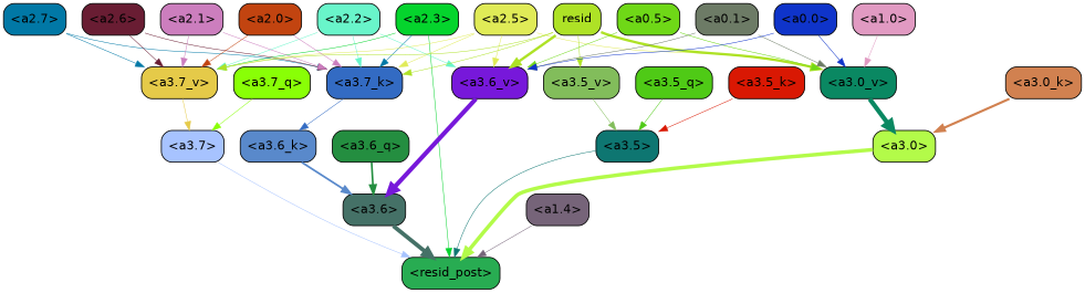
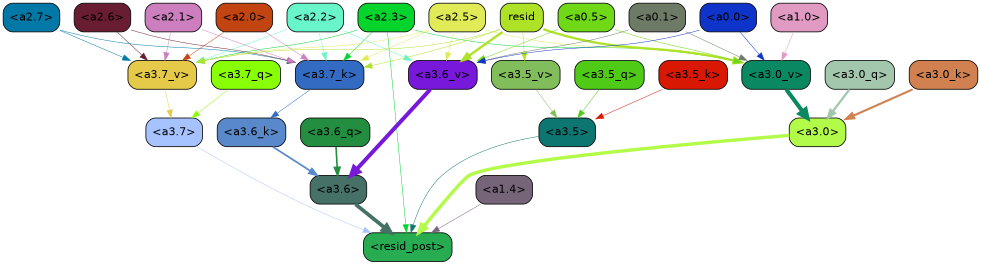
  strict digraph {
    splines=true
    node [color=black fontname=Helvetica shape=box style="filled, rounded"]
    edge [color="#aee226" penwidth=0.6]
    "<a3.7>" [fillcolor="#a7c3ff"]
    "<resid_post>" [fillcolor="#28ac52"]
    "<a3.6>" [fillcolor="#457167"]
    "<a3.5>" [fillcolor="#0e7671"]
    "<a3.0>" [fillcolor="#b3fb49"]
    "<a2.3>" [fillcolor="#05d42d"]
    "<a3.7_k>" [fillcolor="#336bc3"]
    "<a3.7_v>" [fillcolor="#e5ca49"]
    "<a3.0_v>" [fillcolor="#0a8862"]
    "<a3.6_k>" [fillcolor="#5989cb"]
    "<a1.4>" [fillcolor="#766479"]
    "<a3.7_q>" [fillcolor="#89ff06"]
    "<a3.6_q>" [fillcolor="#248e40"]
    "<a3.5_q>" [fillcolor="#4fca16"]
+   "<a3.0_q>" [fillcolor="#a2c7ac"]
    "<a3.5_k>" [fillcolor="#d91803"]
    "<a3.0_k>" [fillcolor="#d18150"]
    "<a3.6_v>" [fillcolor="#7718da"]
    "<a3.5_v>" [fillcolor="#82bd5b"]
    "<a2.7>" [fillcolor="#0178a6"]
    "<a2.6>" [fillcolor="#691d33"]
    "<a2.5>" [fillcolor="#e0eb57"]
    "<a2.2>" [fillcolor="#69f5ca"]
    "<a2.1>" [fillcolor="#cc7ebe"]
    "<a2.0>" [fillcolor="#c24410"]
    n26 [fillcolor="#aee226" label=resid]
    "<a0.5>" [fillcolor="#6fd817"]
    "<a0.1>" [fillcolor="#6d7b66"]
    "<a0.0>" [fillcolor="#0f34ca"]
    "<a1.0>" [fillcolor="#e19ac2"]
    "<a3.7>" -> "<resid_post>" [color="#a7c3ff"]
    "<a3.6>" -> "<resid_post>" [color="#457167" penwidth=4.6696330308914185]
    "<a3.5>" -> "<resid_post>" [color="#0e7671"]
    "<a3.0>" -> "<resid_post>" [color="#b3fb49" penwidth=4.282557368278503]
    "<a2.3>" -> "<resid_post>" [color="#05d42d"]
-   "<a2.3>" -> "<a3.7_k>" [color="#0178a6"]
+   "<a2.3>" -> "<a3.7_k>" [color="#05d42d"]
    "<a2.3>" -> "<a3.7_v>" [color="#05d42d"]
+   "<a2.3>" -> "<a3.0_v>" [color="#05d42d"]
    "<a3.7_k>" -> "<a3.6_k>" [color="#336bc3"]
    "<a3.7_v>" -> "<a3.7>" [color="#e5ca49"]
    "<a3.0_v>" -> "<a3.0>" [color="#0a8862" penwidth=5.188832879066467]
    "<a3.6_k>" -> "<a3.6>" [color="#5989cb" penwidth=2.174198240041733]
    "<a1.4>" -> "<resid_post>" [color="#766479"]
    "<a3.7_q>" -> "<a3.7>" [color="#89ff06"]
    "<a3.6_q>" -> "<a3.6>" [color="#248e40" penwidth=2.03758105635643]
    "<a3.5_q>" -> "<a3.5>" [color="#4fca16"]
+   "<a3.0_q>" -> "<a3.0>" [color="#a2c7ac" penwidth=2.8638100624084473]
    "<a3.5_k>" -> "<a3.5>" [color="#d91803"]
    "<a3.0_k>" -> "<a3.0>" [color="#d18150" penwidth=2.6274144649505615]
    "<a3.6_v>" -> "<a3.6>" [color="#7718da" penwidth=5.002329230308533]
    "<a3.5_v>" -> "<a3.5>" [color="#82bd5b"]
    "<a2.7>" -> "<a3.7_k>" [color="#0178a6"]
    "<a2.7>" -> "<a3.7_v>" [color="#0178a6"]
    "<a2.6>" -> "<a3.7_k>" [color="#691d33"]
    "<a2.6>" -> "<a3.7_v>" [color="#691d33"]
    "<a2.5>" -> "<a3.7_k>" [color="#e0eb57"]
    "<a2.5>" -> "<a3.7_v>" [color="#e0eb57"]
    "<a2.5>" -> "<a3.0_v>" [color="#e0eb57"]
    "<a2.5>" -> "<a3.6_v>" [color="#e0eb57"]
    "<a2.2>" -> "<a3.7_k>" [color="#69f5ca"]
    "<a2.2>" -> "<a3.7_v>" [color="#69f5ca"]
    "<a2.2>" -> "<a3.6_v>" [color="#69f5ca"]
    "<a2.1>" -> "<a3.7_k>" [color="#cc7ebe"]
    "<a2.1>" -> "<a3.7_v>" [color="#cc7ebe"]
    "<a2.0>" -> "<a3.7_k>" [color="#cc7ebe"]
    "<a2.0>" -> "<a3.7_v>" [color="#c24410"]
    n26 -> "<a3.7_k>"
    n26 -> "<a3.7_v>"
    n26 -> "<a3.0_v>" [penwidth=2.8686431646347046]
    n26 -> "<a3.6_v>" [penwidth=2.9588699340820312]
    n26 -> "<a3.5_v>"
    "<a0.5>" -> "<a3.0_v>" [color="#6fd817" penwidth=0.6421224474906921]
    "<a0.5>" -> "<a3.6_v>" [color="#6fd817"]
    "<a0.1>" -> "<a3.0_v>" [color="#6d7b66"]
    "<a0.1>" -> "<a3.6_v>" [color="#6d7b66"]
    "<a0.0>" -> "<a3.0_v>" [color="#0f34ca"]
    "<a0.0>" -> "<a3.6_v>" [color="#0f34ca"]
    "<a1.0>" -> "<a3.0_v>" [color="#e19ac2"]
  }
